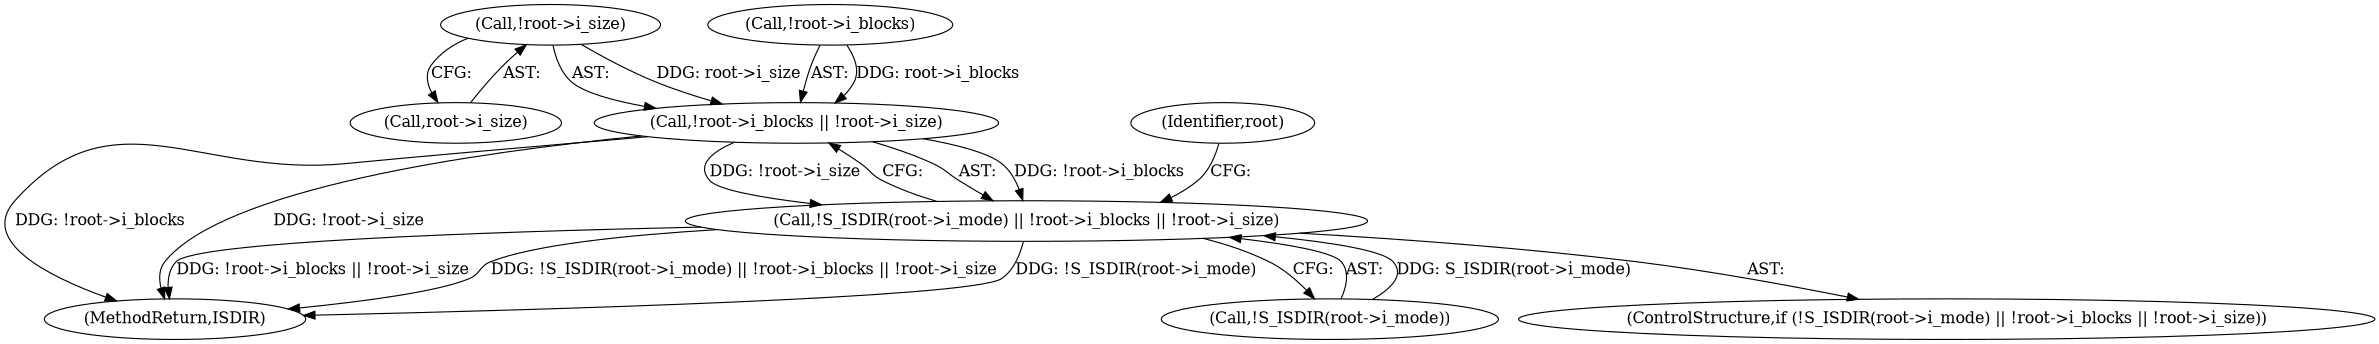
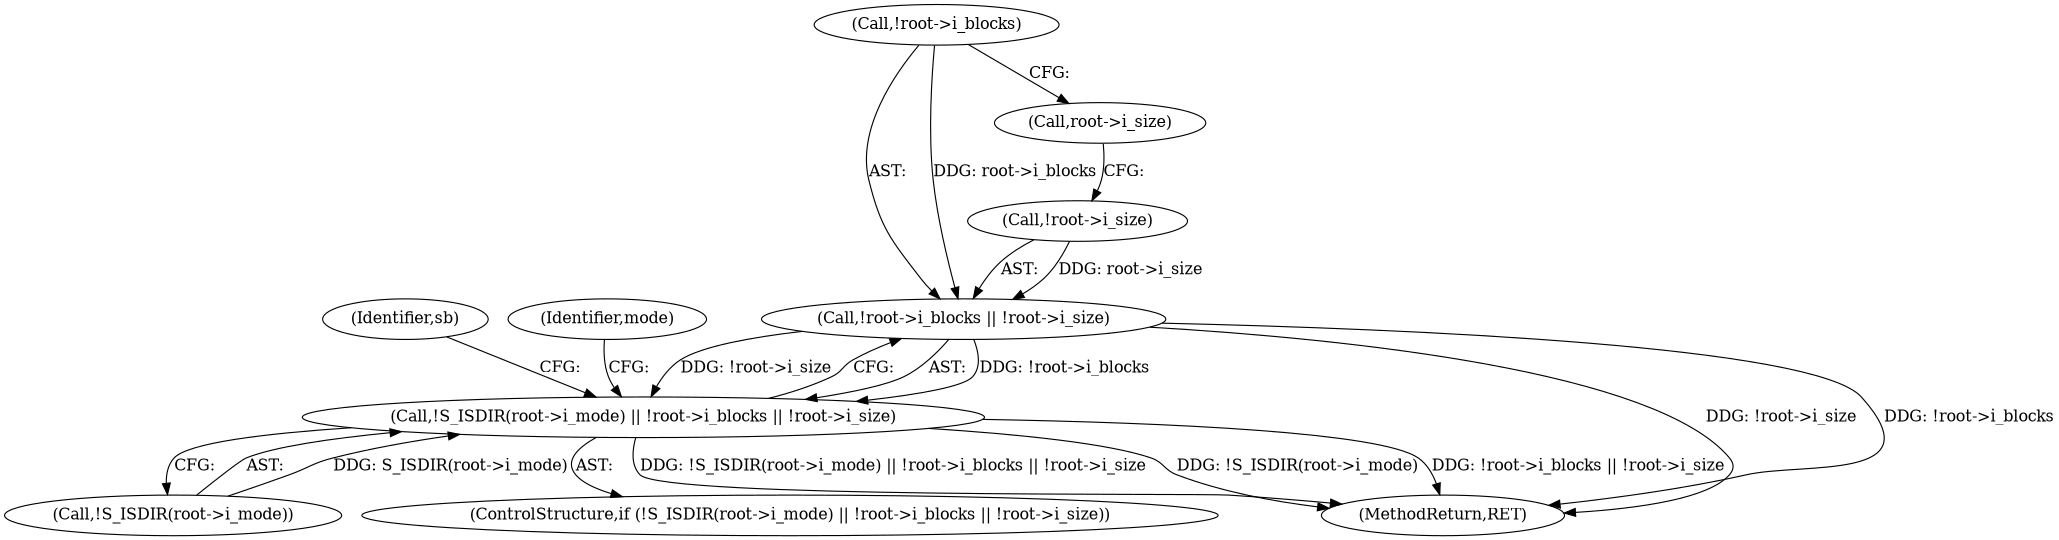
  digraph {
    n1 [label="(Call,!root->i_size)"]
    n2 [label="(Call,!root->i_blocks || !root->i_size)"]
    n3 [label="(Call,root->i_size)"]
-   n4 [label="(MethodReturn,ISDIR)"]
+   n4 [label="(MethodReturn,RET)"]
    n5 [label="(Call,!S_ISDIR(root->i_mode) || !root->i_blocks || !root->i_size)"]
    n6 [label="(Call,!S_ISDIR(root->i_mode))"]
    n7 [label="(ControlStructure,if (!S_ISDIR(root->i_mode) || !root->i_blocks || !root->i_size))"]
    n8 [label="(Call,!root->i_blocks)"]
-   n10 [label="(Identifier,root)"]
+   n9 [label="(Identifier,sb)"]
+   n10 [label="(Identifier,mode)"]
    n1 -> n2 [label="AST: "]
    n1 -> n2 [label="DDG: root->i_size"]
-   n1 -> n3 [label="CFG: "]
+   n8 -> n3 [label="CFG: "]
    n2 -> n4 [label="DDG: !root->i_size"]
    n2 -> n4 [label="DDG: !root->i_blocks"]
    n2 -> n5 [label="AST: "]
    n2 -> n5 [label="DDG: !root->i_blocks"]
    n2 -> n5 [label="DDG: !root->i_size"]
-   n3 -> n1 [label="AST: "]
+   n3 -> n1 [label="CFG: "]
    n5 -> n2 [label="CFG: "]
    n5 -> n4 [label="DDG: !S_ISDIR(root->i_mode)"]
    n5 -> n4 [label="DDG: !root->i_blocks || !root->i_size"]
    n5 -> n4 [label="DDG: !S_ISDIR(root->i_mode) || !root->i_blocks || !root->i_size"]
    n5 -> n6 [label="CFG: "]
    n5 -> n7 [label="AST: "]
    n6 -> n5 [label="AST: "]
    n6 -> n5 [label="DDG: S_ISDIR(root->i_mode)"]
    n8 -> n2 [label="AST: "]
    n8 -> n2 [label="DDG: root->i_blocks"]
+   n9 -> n5 [label="CFG: "]
    n10 -> n5 [label="CFG: "]
  }
